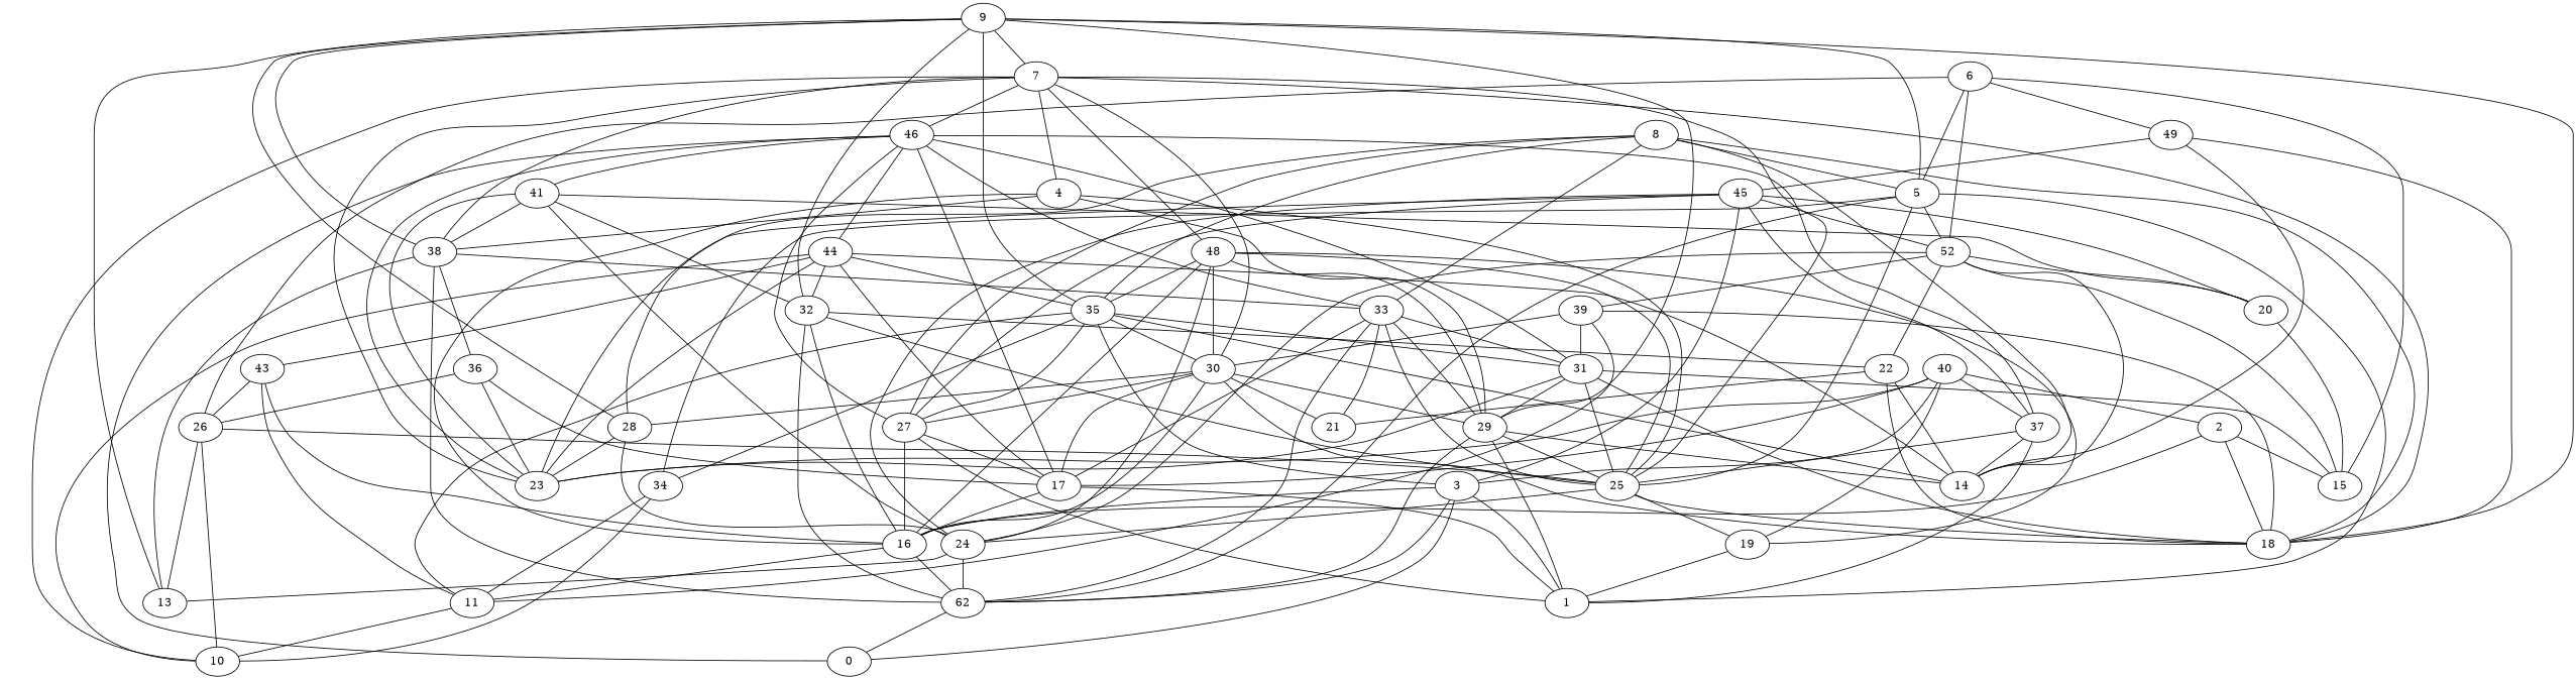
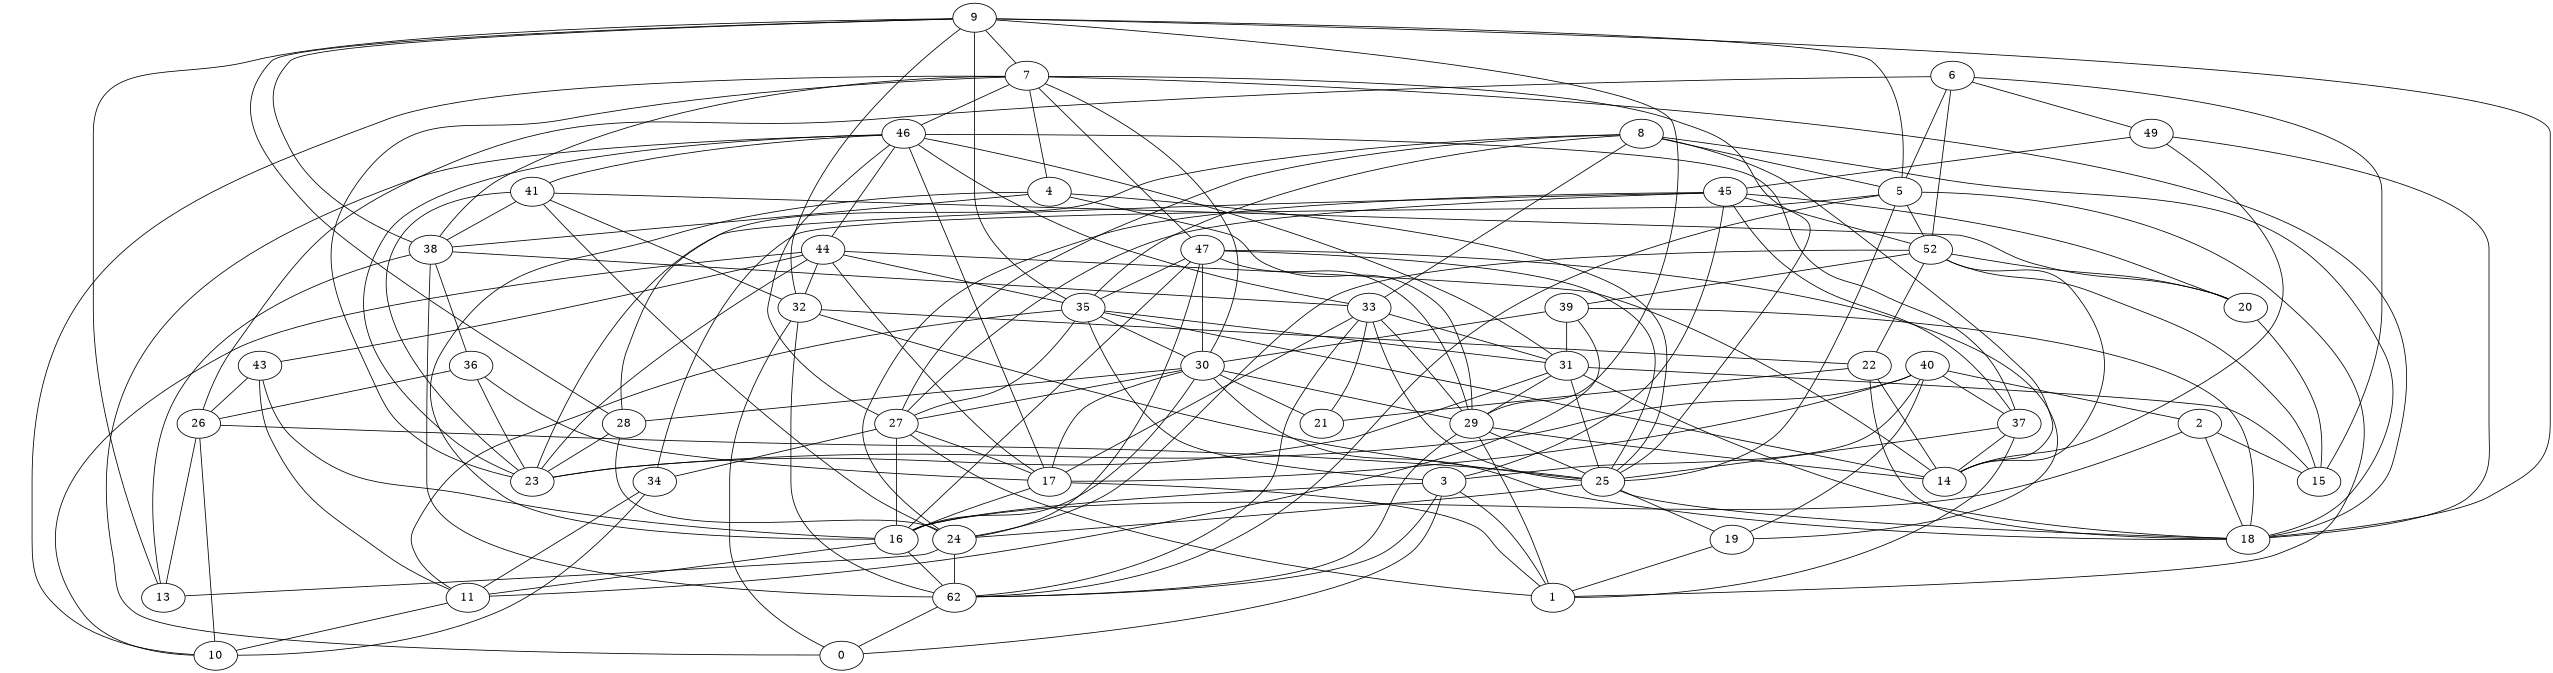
  digraph {
    edge [color=black dir=none]
    39
    11
    30
    31
    18
    10
    27
    16
    21
    28
    29
    17
    35
    34
    14
    3
    15
    23
    25
    1
    n21 [label=62]
    33
    20
    24
    41
    38
    32
    13
    36
    22
    19
    46
    37
    0
    44
    43
    7
    4
-   47 [label=48]
+   47
    26
    2
    9
    5
    8
    n45 [label=52]
    49
    45
    40
    6
    subgraph sub_1 {
      39
      11
      30
      31
      18
      10
      27
      16
      21
      28
      29
      17
      35
      34
      14
      3
      15
      23
      25
      1
      n21
      33
      20
      24
      41
      38
      32
      13
      36
      22
      19
      46
      37
      0
      44
      43
      7
      4
      47
      26
      2
      9
      5
      8
      n45
      49
      45
      40
      6
    }
    39 -> 11
    39 -> 30
    39 -> 31
    39 -> 18
    11 -> 10
    30 -> 18
    30 -> 27
    30 -> 16
    30 -> 21
    30 -> 28
    30 -> 29
    30 -> 17
    31 -> 18
    31 -> 29
    31 -> 15
    31 -> 23
    31 -> 25
    27 -> 16
    27 -> 17
    27 -> 1
    16 -> 11
    16 -> n21
    28 -> 23
    28 -> 24
    29 -> 14
    29 -> 25
    29 -> 1
    29 -> n21
    17 -> 16
    17 -> 1
    35 -> 11
    35 -> 30
    35 -> 31
    35 -> 27
-   35 -> 34
+   27 -> 34
    35 -> 14
    35 -> 3
    34 -> 11
    34 -> 10
    3 -> 16
    3 -> 1
    3 -> n21
    3 -> 0
    25 -> 18
    25 -> 24
    25 -> 19
    n21 -> 0
    33 -> 31
    33 -> 21
    33 -> 29
    33 -> 17
    33 -> 25
    33 -> n21
    20 -> 15
    24 -> n21
    24 -> 13
    41 -> 23
    41 -> 20
    41 -> 24
    41 -> 38
    41 -> 32
    38 -> n21
    38 -> 33
    38 -> 13
    38 -> 36
-   32 -> 16
+   32 -> 0
    32 -> 25
    32 -> n21
    32 -> 22
    36 -> 17
    36 -> 23
    36 -> 26
    22 -> 18
    22 -> 21
    22 -> 14
    19 -> 1
    46 -> 31
    46 -> 27
    46 -> 17
    46 -> 23
    46 -> 33
    46 -> 41
    46 -> 37
    46 -> 0
    46 -> 44
    37 -> 14
    37 -> 25
    37 -> 1
    44 -> 10
    44 -> 17
    44 -> 35
    44 -> 14
    44 -> 23
    44 -> 32
    44 -> 43
    43 -> 11
    43 -> 16
    43 -> 26
    7 -> 30
    7 -> 18
    7 -> 10
    7 -> 23
    7 -> 25
    7 -> 38
    7 -> 46
    7 -> 4
    7 -> 47
    4 -> 16
    4 -> 29
    4 -> 25
    4 -> 38
    47 -> 30
    47 -> 16
    47 -> 29
    47 -> 35
    47 -> 25
    47 -> 24
    47 -> 19
    26 -> 10
    26 -> 25
    26 -> 13
    2 -> 18
    2 -> 16
    2 -> 15
    9 -> 18
    9 -> 28
    9 -> 29
    9 -> 35
    9 -> 38
    9 -> 32
    9 -> 13
    9 -> 7
    9 -> 5
    5 -> 34
    5 -> 25
    5 -> 1
    5 -> n21
    5 -> n45
    8 -> 18
    8 -> 27
    8 -> 28
    8 -> 35
    8 -> 14
    8 -> 33
    8 -> 5
    n45 -> 39
    n45 -> 14
    n45 -> 15
    n45 -> 20
    n45 -> 24
    n45 -> 22
    49 -> 18
    49 -> 14
    49 -> 45
    45 -> 27
    45 -> 3
    45 -> 23
    45 -> 20
    45 -> 24
    45 -> 37
    45 -> n45
    40 -> 17
    40 -> 3
    40 -> 23
    40 -> 19
    40 -> 37
    40 -> 2
    6 -> 15
    6 -> 26
    6 -> 5
    6 -> n45
    6 -> 49
  }
